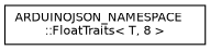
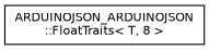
  digraph {
    rankdir=LR
-   n1 [color=black fillcolor=white fontname=Helvetica fontsize=10 height=0.2 label="ARDUINOJSON_NAMESPACE\l::FloatTraits\< T, 8 \>" shape=record style=filled width=0.4]
+   n1 [color=black fillcolor=white fontname=Helvetica fontsize=10 height=0.2 label="ARDUINOJSON_ARDUINOJSON\l::FloatTraits\< T, 8 \>" shape=record style=filled width=0.4]
  }
